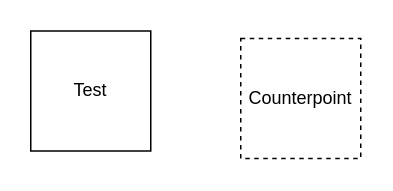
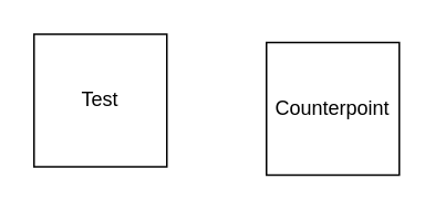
  <mxCell id="0" />
  <mxCell id="1" parent="0" />
  <mxCell id="2" value="Test" style="whiteSpace=wrap;html=1;aspect=fixed;" vertex="1" parent="1"><mxGeometry x="20" y="20" width="80" height="80" as="geometry" /></mxCell>
- <mxCell id="3" value="Counterpoint" style="whiteSpace=wrap;html=1;aspect=fixed;dashed=1;" vertex="1" parent="1"><mxGeometry x="160" y="25" width="80" height="80" as="geometry" /></mxCell>
+ <mxCell id="3" value="Counterpoint" style="whiteSpace=wrap;html=1;aspect=fixed;" vertex="1" parent="1"><mxGeometry x="160" y="25" width="80" height="80" as="geometry" /></mxCell>
